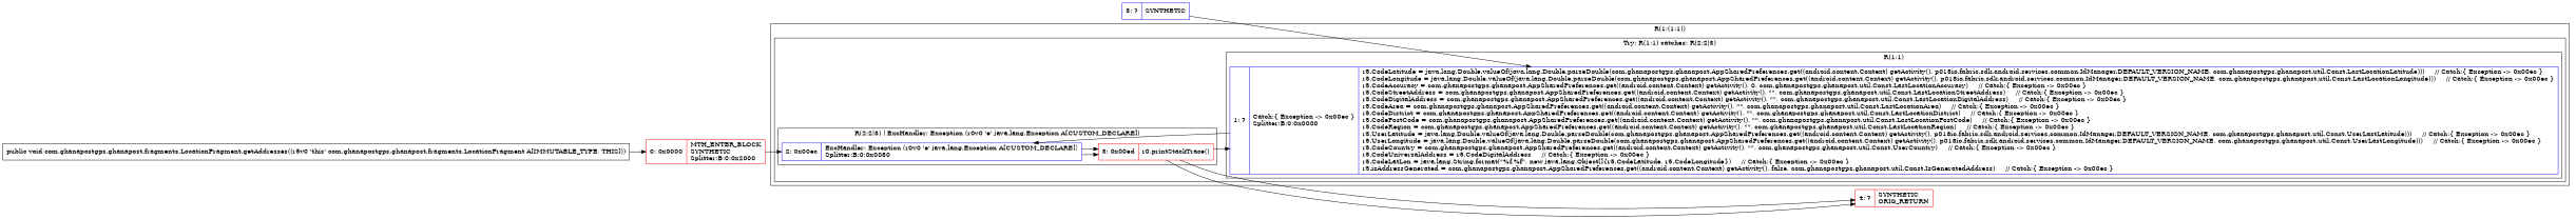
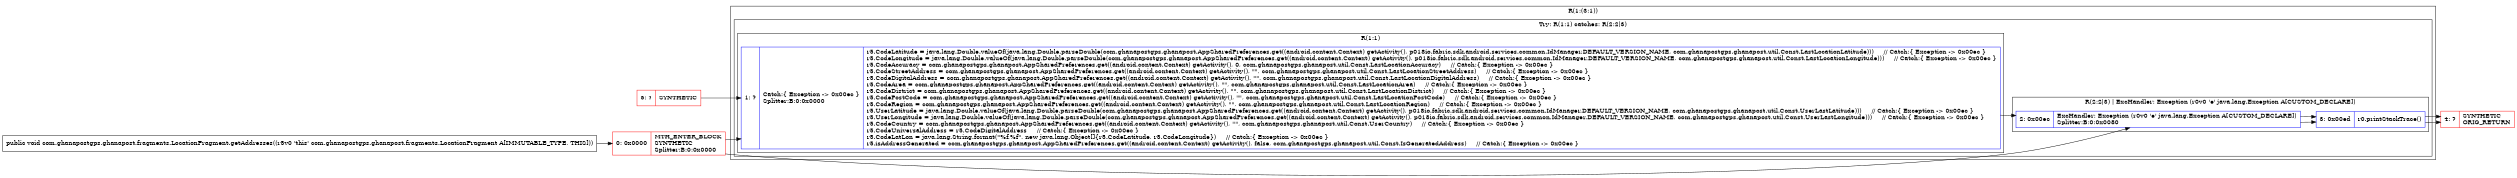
  digraph {
    rankdir=LR
    node [color=blue shape=record]
    n1 [label="{1\:\ ?|Catch:\{ Exception \-\> 0x00ec \}\lSplitter:B:0:0x0000\l|r5.CodeLatitude = java.lang.Double.valueOf(java.lang.Double.parseDouble(com.ghanapostgps.ghanapost.AppSharedPreferences.get((android.content.Context) getActivity(), p018io.fabric.sdk.android.services.common.IdManager.DEFAULT_VERSION_NAME, com.ghanapostgps.ghanapost.util.Const.LastLocationLatitude)))     \/\/ Catch:\{ Exception \-\> 0x00ec \}\lr5.CodeLongitude = java.lang.Double.valueOf(java.lang.Double.parseDouble(com.ghanapostgps.ghanapost.AppSharedPreferences.get((android.content.Context) getActivity(), p018io.fabric.sdk.android.services.common.IdManager.DEFAULT_VERSION_NAME, com.ghanapostgps.ghanapost.util.Const.LastLocationLongitude)))     \/\/ Catch:\{ Exception \-\> 0x00ec \}\lr5.CodeAccuracy = com.ghanapostgps.ghanapost.AppSharedPreferences.get((android.content.Context) getActivity(), 0, com.ghanapostgps.ghanapost.util.Const.LastLocationAccuracy)     \/\/ Catch:\{ Exception \-\> 0x00ec \}\lr5.CodeStreetAddress = com.ghanapostgps.ghanapost.AppSharedPreferences.get((android.content.Context) getActivity(), \"\", com.ghanapostgps.ghanapost.util.Const.LastLocationStreetAddress)     \/\/ Catch:\{ Exception \-\> 0x00ec \}\lr5.CodeDigitalAddress = com.ghanapostgps.ghanapost.AppSharedPreferences.get((android.content.Context) getActivity(), \"\", com.ghanapostgps.ghanapost.util.Const.LastLocationDigitalAddress)     \/\/ Catch:\{ Exception \-\> 0x00ec \}\lr5.CodeArea = com.ghanapostgps.ghanapost.AppSharedPreferences.get((android.content.Context) getActivity(), \"\", com.ghanapostgps.ghanapost.util.Const.LastLocationArea)     \/\/ Catch:\{ Exception \-\> 0x00ec \}\lr5.CodeDistrict = com.ghanapostgps.ghanapost.AppSharedPreferences.get((android.content.Context) getActivity(), \"\", com.ghanapostgps.ghanapost.util.Const.LastLocationDistrict)     \/\/ Catch:\{ Exception \-\> 0x00ec \}\lr5.CodePostCode = com.ghanapostgps.ghanapost.AppSharedPreferences.get((android.content.Context) getActivity(), \"\", com.ghanapostgps.ghanapost.util.Const.LastLocationPostCode)     \/\/ Catch:\{ Exception \-\> 0x00ec \}\lr5.CodeRegion = com.ghanapostgps.ghanapost.AppSharedPreferences.get((android.content.Context) getActivity(), \"\", com.ghanapostgps.ghanapost.util.Const.LastLocationRegion)     \/\/ Catch:\{ Exception \-\> 0x00ec \}\lr5.UserLatitude = java.lang.Double.valueOf(java.lang.Double.parseDouble(com.ghanapostgps.ghanapost.AppSharedPreferences.get((android.content.Context) getActivity(), p018io.fabric.sdk.android.services.common.IdManager.DEFAULT_VERSION_NAME, com.ghanapostgps.ghanapost.util.Const.UserLastLatitude)))     \/\/ Catch:\{ Exception \-\> 0x00ec \}\lr5.UserLongitude = java.lang.Double.valueOf(java.lang.Double.parseDouble(com.ghanapostgps.ghanapost.AppSharedPreferences.get((android.content.Context) getActivity(), p018io.fabric.sdk.android.services.common.IdManager.DEFAULT_VERSION_NAME, com.ghanapostgps.ghanapost.util.Const.UserLastLongitude)))     \/\/ Catch:\{ Exception \-\> 0x00ec \}\lr5.CodeCountry = com.ghanapostgps.ghanapost.AppSharedPreferences.get((android.content.Context) getActivity(), \"\", com.ghanapostgps.ghanapost.util.Const.UserCountry)     \/\/ Catch:\{ Exception \-\> 0x00ec \}\lr5.CodeUniversalAddress = r5.CodeDigitalAddress     \/\/ Catch:\{ Exception \-\> 0x00ec \}\lr5.CodeLatLon = java.lang.String.format(\"%f,%f\", new java.lang.Object[]\{r5.CodeLatitude, r5.CodeLongitude\})     \/\/ Catch:\{ Exception \-\> 0x00ec \}\lr5.isAddressGenerated = com.ghanapostgps.ghanapost.AppSharedPreferences.get((android.content.Context) getActivity(), false, com.ghanapostgps.ghanapost.util.Const.IsGeneratedAddress)     \/\/ Catch:\{ Exception \-\> 0x00ec \}\l}"]
    n2 [label="{2\:\ 0x00ec|ExcHandler: Exception (r0v0 'e' java.lang.Exception A[CUSTOM_DECLARE])\lSplitter:B:0:0x0080\l}"]
-   n3 [color=red label="{3\:\ 0x00ed|r0.printStackTrace()\l}"]
+   n3 [label="{3\:\ 0x00ed|r0.printStackTrace()\l}"]
    n4 [color=red label="{4\:\ ?|SYNTHETIC\lORIG_RETURN\l}"]
-   n5 [label="{5\:\ ?|SYNTHETIC\l}"]
-   n6 [color=red label="{0\:\ 0x0000|MTH_ENTER_BLOCK\lSYNTHETIC\lSplitter:B:0:0x2000\l}"]
+   n5 [color=red label="{5\:\ ?|SYNTHETIC\l}"]
+   n6 [color=red label="{0\:\ 0x0000|MTH_ENTER_BLOCK\lSYNTHETIC\lSplitter:B:0:0x0000\l}"]
    n7 [label="{public void com.ghanapostgps.ghanapost.fragments.LocationFragment.getAddresses((r5v0 'this' com.ghanapostgps.ghanapost.fragments.LocationFragment A[IMMUTABLE_TYPE, THIS])) }" color=""]
    subgraph cluster_1 {
-     label="R(1:(1:1))"
+     label="R(1:(3:1))"
      subgraph cluster_2 {
        label="Try: R(1:1) catches: R(2:2|3)"
        subgraph cluster_3 {
          label="R(1:1)"
          n1
        }
        subgraph cluster_4 {
          label="R(2:2|3) | ExcHandler: Exception (r0v0 'e' java.lang.Exception A[CUSTOM_DECLARE])\l"
          n2
          n3
        }
      }
    }
    subgraph cluster_5 {
      label="R(2:2|3) | ExcHandler: Exception (r0v0 'e' java.lang.Exception A[CUSTOM_DECLARE])\l"
    }
    n1 -> n2
    n2 -> n3
    n2 -> n3
    n3 -> n4
    n3 -> n4
    n5 -> n1
-   n3 -> n1
+   n6 -> n1
    n6 -> n2
    n7 -> n6
  }
